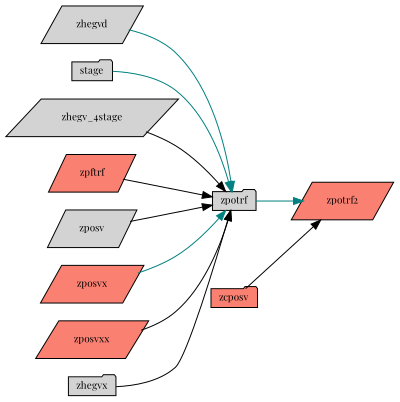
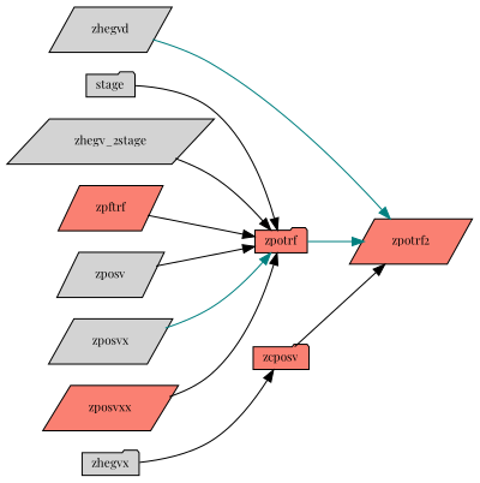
  digraph {
    fontname="Playfair Display"
    rankdir=RL
    node [color=black fillcolor=salmon fontname="Playfair Display" fontsize=10 shape=parallelogram style=filled]
    edge [color=black dir=back fontname="Playfair Display" fontsize=10 labelfontname=Helvetica labelfontsize=10 style=solid]
    n1 [fontcolor=black height=0.2 label=zpotrf2 width=0.4]
-   n2 [fillcolor=lightgrey height=0.2 label=zpotrf shape=folder width=0.4]
+   n2 [height=0.2 label=zpotrf shape=folder width=0.4]
    n3 [height=0.2 label=zcposv shape=folder width=0.4]
    n4 [fillcolor=lightgrey height=0.2 label=stage shape=folder width=0.4]
-   n5 [fillcolor=lightgrey height=0.2 label=zhegv_4stage width=0.4]
+   n5 [fillcolor=lightgrey height=0.2 label=zhegv_2stage width=0.4]
    n6 [fillcolor=lightgrey height=0.2 label=zhegvd width=0.4]
    n7 [fillcolor=lightgrey height=0.2 label=zhegvx shape=folder width=0.4]
    n8 [height=0.2 label=zpftrf width=0.4]
    n9 [fillcolor=lightgrey height=0.2 label=zposv width=0.4]
-   n10 [height=0.2 label=zposvx width=0.4]
+   n10 [fillcolor=lightgrey height=0.2 label=zposvx width=0.4]
    n11 [height=0.2 label=zposvxx width=0.4]
    n1 -> n2 [color=teal]
    n1 -> n3
-   n2 -> n4 [color=teal]
+   n2 -> n4
    n2 -> n5
-   n2 -> n6 [color=teal]
-   n2 -> n7
+   n1 -> n6 [color=teal]
+   n3 -> n7
    n2 -> n8
    n2 -> n9
    n2 -> n10 [color=teal]
    n2 -> n11
  }
